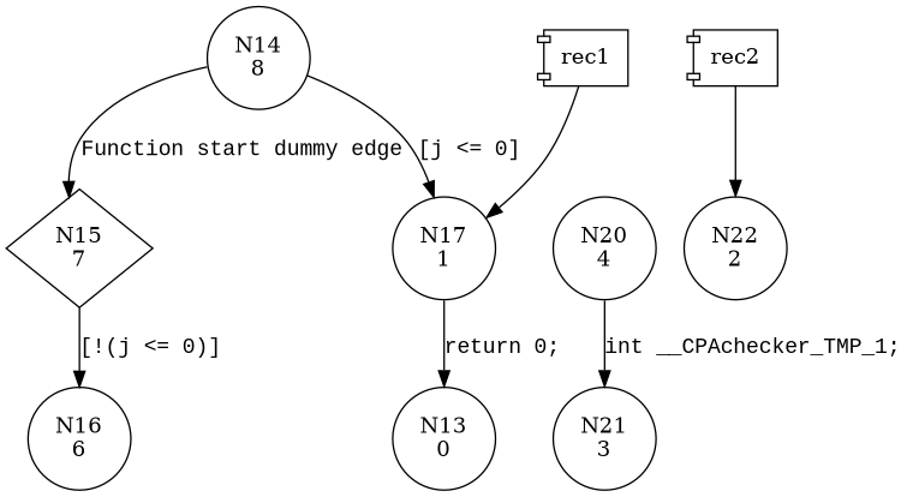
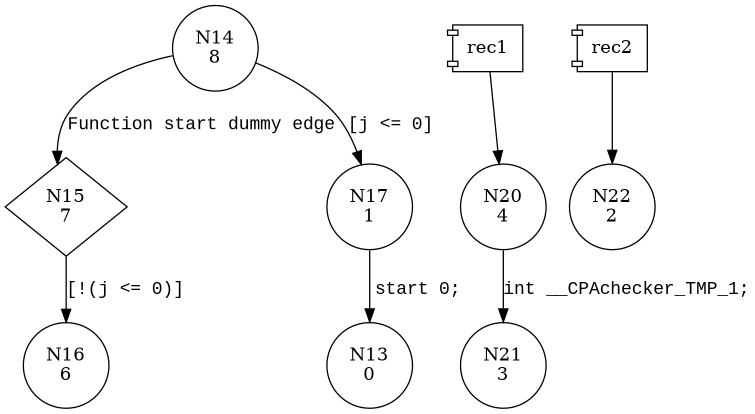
  digraph {
    node [shape=circle]
    edge [fontname="Courier New"]
    n1 [label="N14\n8"]
    n2 [label="N15\n7" shape=diamond]
    n3 [label="N17\n1"]
    n4 [label="N16\n6"]
    n5 [label="N13\n0"]
    n6 [label=rec1 shape=component]
    n7 [label="N20\n4"]
    n8 [label="N21\n3"]
    n9 [label=rec2 shape=component]
    n10 [label="N22\n2"]
    n1 -> n2 [label="Function start dummy edge"]
    n1 -> n3 [label="[j <= 0]"]
    n2 -> n4 [label="[!(j <= 0)]"]
-   n3 -> n5 [label="return 0;"]
-   n6 -> n3
+   n3 -> n5 [label="start 0;"]
+   n6 -> n7
    n7 -> n8 [label="int __CPAchecker_TMP_1;"]
    n9 -> n10
  }
